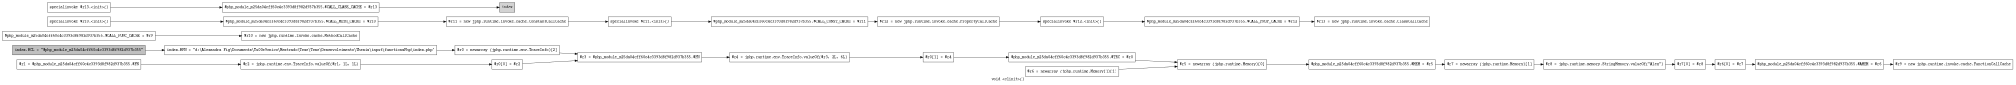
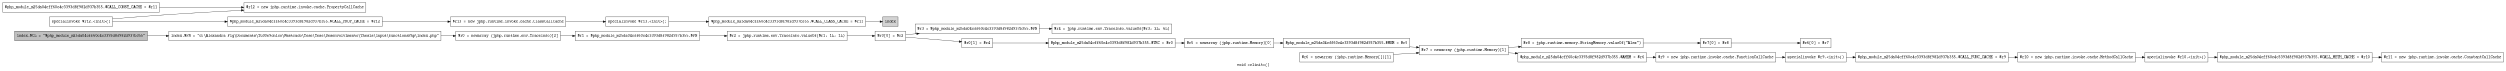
  digraph {
    fontname="Courier Prime"
    label="void <clinit>()"
    rankdir=LR
    node [fontname="Courier Prime" shape=box]
    edge [fontname="Courier Prime"]
    n1 [fillcolor=gray label="index.$CL = \"$php_module_m25da04cff60c4c3393d8f982d937b355\"" style=filled]
    n2 [label="index.$FN = \"d:\\Alexandra Fig\\Documents\\T\u00e9cnico\\Mestrado\\Tese\\Tese\\Desenvolvimento\\Thesis\\input\\functionsPhp\\index.php\""]
    n3 [label="$r0 = newarray (jphp.runtime.env.TraceInfo)[2]"]
    n4 [label="$r1 = $php_module_m25da04cff60c4c3393d8f982d937b355.$FN"]
    n5 [label="$r2 = jphp.runtime.env.TraceInfo.valueOf($r1, 1L, 1L)"]
    n6 [label="$r0[0] = $r2"]
    n7 [label="$r3 = $php_module_m25da04cff60c4c3393d8f982d937b355.$FN"]
    n8 [label="$r4 = jphp.runtime.env.TraceInfo.valueOf($r3, 2L, 6L)"]
    n9 [label="$r0[1] = $r4"]
    n10 [label="$php_module_m25da04cff60c4c3393d8f982d937b355.$TRC = $r0"]
    n11 [label="$r5 = newarray (jphp.runtime.Memory)[0]"]
    n12 [label="$php_module_m25da04cff60c4c3393d8f982d937b355.$MEM = $r5"]
    n13 [label="$r7 = newarray (jphp.runtime.Memory)[1]"]
    n14 [label="$r6 = newarray (jphp.runtime.Memory[])[1]"]
    n15 [label="$r8 = jphp.runtime.memory.StringMemory.valueOf(\"Alex\")"]
    n16 [label="$r7[0] = $r8"]
    n17 [label="$r6[0] = $r7"]
    n18 [label="$php_module_m25da04cff60c4c3393d8f982d937b355.$AMEM = $r6"]
    n19 [label="$r9 = new jphp.runtime.invoke.cache.FunctionCallCache"]
+   n20 [label="specialinvoke $r9.<init>()"]
    n21 [label="$php_module_m25da04cff60c4c3393d8f982d937b355.$CALL_FUNC_CACHE = $r9"]
    n22 [label="$r10 = new jphp.runtime.invoke.cache.MethodCallCache"]
    n23 [label="specialinvoke $r10.<init>()"]
    n24 [label="$php_module_m25da04cff60c4c3393d8f982d937b355.$CALL_METH_CACHE = $r10"]
    n25 [label="$r11 = new jphp.runtime.invoke.cache.ConstantCallCache"]
-   n26 [label="specialinvoke $r11.<init>()"]
    n27 [label="$php_module_m25da04cff60c4c3393d8f982d937b355.$CALL_CONST_CACHE = $r11"]
    n28 [label="$r12 = new jphp.runtime.invoke.cache.PropertyCallCache"]
    n29 [label="specialinvoke $r12.<init>()"]
    n30 [label="$php_module_m25da04cff60c4c3393d8f982d937b355.$CALL_PROP_CACHE = $r12"]
    n31 [label="$r13 = new jphp.runtime.invoke.cache.ClassCallCache"]
    n32 [label="specialinvoke $r13.<init>()"]
    n33 [label="$php_module_m25da04cff60c4c3393d8f982d937b355.$CALL_CLASS_CACHE = $r13"]
    n34 [fillcolor=lightgray label=index style=filled]
    n1 -> n2
    n2 -> n3
-   n3 -> n7
+   n3 -> n4
    n4 -> n5
    n5 -> n6
    n6 -> n7
    n7 -> n8
-   n8 -> n9
+   n6 -> n9
    n9 -> n10
    n10 -> n11
    n11 -> n12
    n12 -> n13
    n13 -> n15
-   n14 -> n11
+   n14 -> n13
    n15 -> n16
    n16 -> n17
-   n17 -> n18
+   n13 -> n18
    n18 -> n19
+   n19 -> n20
+   n20 -> n21
    n21 -> n22
+   n22 -> n23
    n23 -> n24
    n24 -> n25
-   n25 -> n26
-   n26 -> n27
    n27 -> n28
-   n28 -> n29
+   n29 -> n28
    n29 -> n30
    n30 -> n31
+   n31 -> n32
    n32 -> n33
    n33 -> n34
  }
